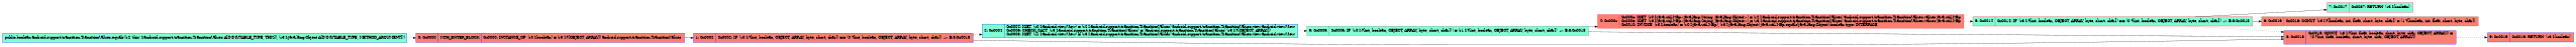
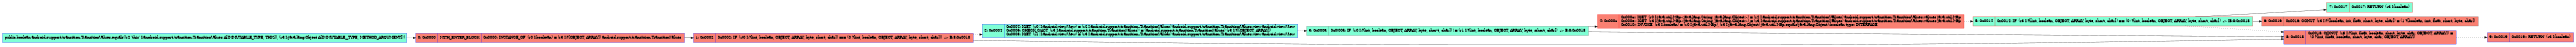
  digraph {
    rankdir=LR
    node [color=blue fillcolor=salmon shape=record style=filled]
    edge [style=solid]
    n1 [label="{0\:\ 0x0000|MTH_ENTER_BLOCK\l|0x0000: INSTANCE_OF  (r0 I:boolean) = (r3 I:?[OBJECT, ARRAY]) android.support.transition.TransitionValues \l}"]
    n2 [label="{1\:\ 0x0002|0x0002: IF  (r0 I:?[int, boolean, OBJECT, ARRAY, byte, short, char]) == (0 ?[int, boolean, OBJECT, ARRAY, byte, short, char])  \-\> B:8:0x0018 \l}"]
    n3 [fillcolor=aquamarine label="{2\:\ 0x0004|0x0004: IGET  (r0 I:android.view.View) = (r2 I:android.support.transition.TransitionValues) android.support.transition.TransitionValues.view android.view.View \l0x0006: CHECK_CAST  (r3 I:android.support.transition.TransitionValues) = (android.support.transition.TransitionValues) (r3 I:?[OBJECT, ARRAY]) \l0x0008: IGET  (r1 I:android.view.View) = (r3 I:android.support.transition.TransitionValues) android.support.transition.TransitionValues.view android.view.View \l}"]
    n4 [label="{8\:\ 0x0018|0x0018: CONST  (r3 I:?[int, float, boolean, short, byte, char, OBJECT, ARRAY]) = \l  (0 ?[int, float, boolean, short, byte, char, OBJECT, ARRAY])\l \l}"]
    n5 [color=gray40 fillcolor=aquamarine label="{3\:\ 0x000a|0x000a: IF  (r0 I:?[int, boolean, OBJECT, ARRAY, byte, short, char]) != (r1 I:?[int, boolean, OBJECT, ARRAY, byte, short, char])  \-\> B:8:0x0018 \l}"]
    n6 [label="{9\:\ 0x0019|0x0019: RETURN  (r3 I:boolean) \l}"]
    n7 [color=red label="{4\:\ 0x000c|0x000c: IGET  (r0 I:java.util.Map\<java.lang.String, java.lang.Object\>) = (r2 I:android.support.transition.TransitionValues) android.support.transition.TransitionValues.values java.util.Map \l0x000e: IGET  (r3 I:java.util.Map\<java.lang.String, java.lang.Object\>) = (r3 I:android.support.transition.TransitionValues) android.support.transition.TransitionValues.values java.util.Map \l0x0010: INVOKE  (r3 I:boolean) = (r0 I:java.util.Map), (r3 I:java.lang.Object) java.util.Map.equals(java.lang.Object):boolean type: INTERFACE \l}"]
    n8 [color=red fillcolor=aquamarine label="{5\:\ 0x0014|0x0014: IF  (r3 I:?[int, boolean, OBJECT, ARRAY, byte, short, char]) == (0 ?[int, boolean, OBJECT, ARRAY, byte, short, char])  \-\> B:8:0x0018 \l}"]
    n9 [color=gray40 label="{6\:\ 0x0016|0x0016: CONST  (r3 I:?[boolean, int, float, short, byte, char]) = (1 ?[boolean, int, float, short, byte, char]) \l}"]
-   n10 [color=red fillcolor=aquamarine label="{7\:\ 0x0017|0x0087: RETURN  (r3 I:boolean) \l}"]
+   n10 [color=red fillcolor=aquamarine label="{7\:\ 0x0017|0x0017: RETURN  (r3 I:boolean) \l}"]
    n11 [fillcolor=aquamarine label="{public boolean android.support.transition.TransitionValues.equals((r2 'this' I:android.support.transition.TransitionValues A[IMMUTABLE_TYPE, THIS]), (r3 I:java.lang.Object A[IMMUTABLE_TYPE, METHOD_ARGUMENT])) }"]
    n1 -> n2
    n2 -> n3 [style=dotted]
    n2 -> n4
    n3 -> n5 [style=dotted]
    n4 -> n6 [style=dotted]
    n5 -> n4
    n5 -> n7
    n7 -> n8 [style=dotted]
    n8 -> n4 [style=dotted]
    n8 -> n9
    n8 -> n10
    n11 -> n1 [style=dotted]
  }
